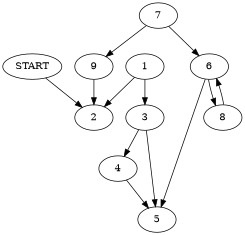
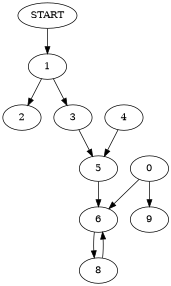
  digraph {
    n1 [label=START]
    1
    2
    3
    4
    5
    6
    8
-   7
+   7 [label=0]
    9
-   n1 -> 2
+   n1 -> 1
    1 -> 2
    1 -> 3
-   3 -> 4
    3 -> 5
    4 -> 5
-   6 -> 5
+   5 -> 6
    6 -> 8
    8 -> 6
    7 -> 6
    7 -> 9
-   9 -> 2
  }
